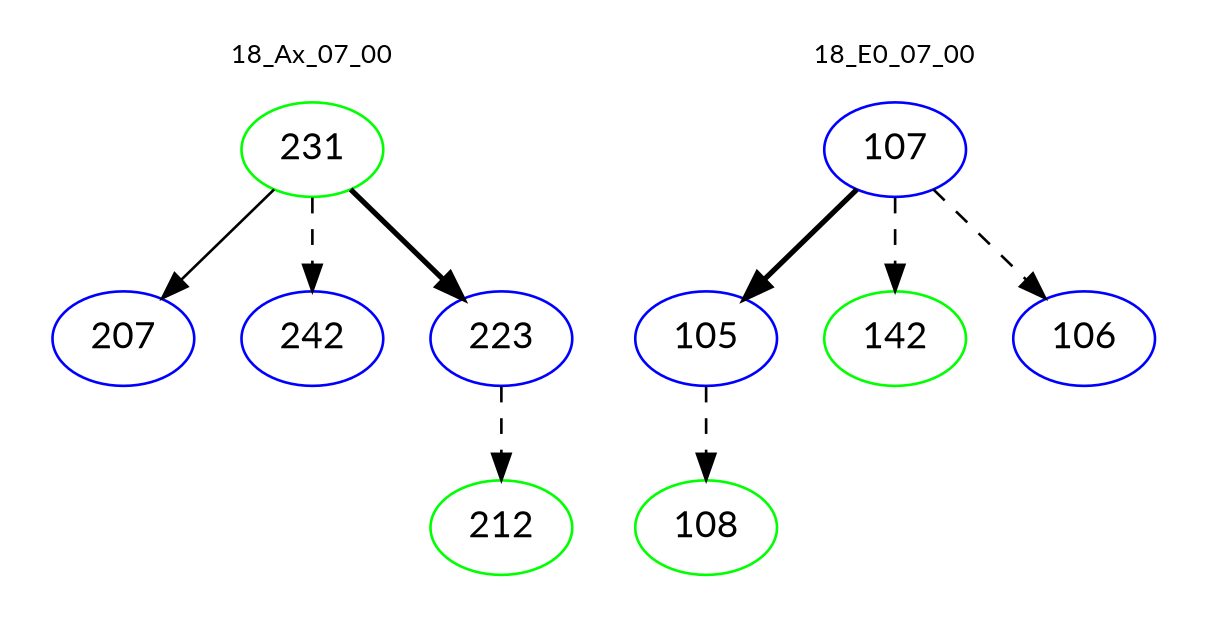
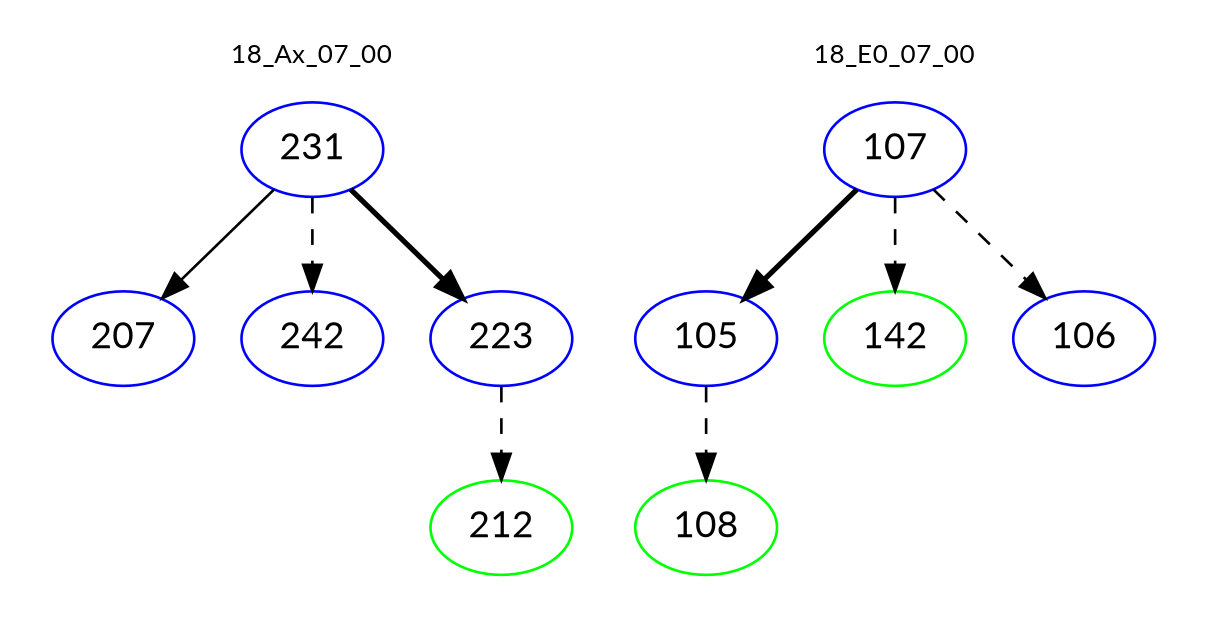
  digraph {
    fontname=Lato
    node [color=blue fontname=Lato]
    edge [color=black fontname=Lato style=dashed]
-   n1 [color=green label=231]
+   n1 [label=231]
    n2 [label=207]
    n3 [label=242]
    n4 [label=223]
    n5 [color=green label=212]
    n6 [label=107]
    n7 [label=105]
    n8 [color=green label=142]
    n9 [label=106]
    n10 [color=green label=108]
    subgraph cluster_1 {
      color=white
      fontsize=10
      label="18_Ax_07_00"
      n1
      n2
      n3
      n4
      n5
    }
    subgraph cluster_2 {
      color=white
      fontsize=10
      label="18_E0_07_00"
      n6
      n7
      n8
      n9
      n10
    }
    n1 -> n2 [style=solid]
    n1 -> n3
    n1 -> n4 [style=bold]
    n4 -> n5
    n6 -> n7 [style=bold]
    n6 -> n8
    n6 -> n9
    n7 -> n10
  }
